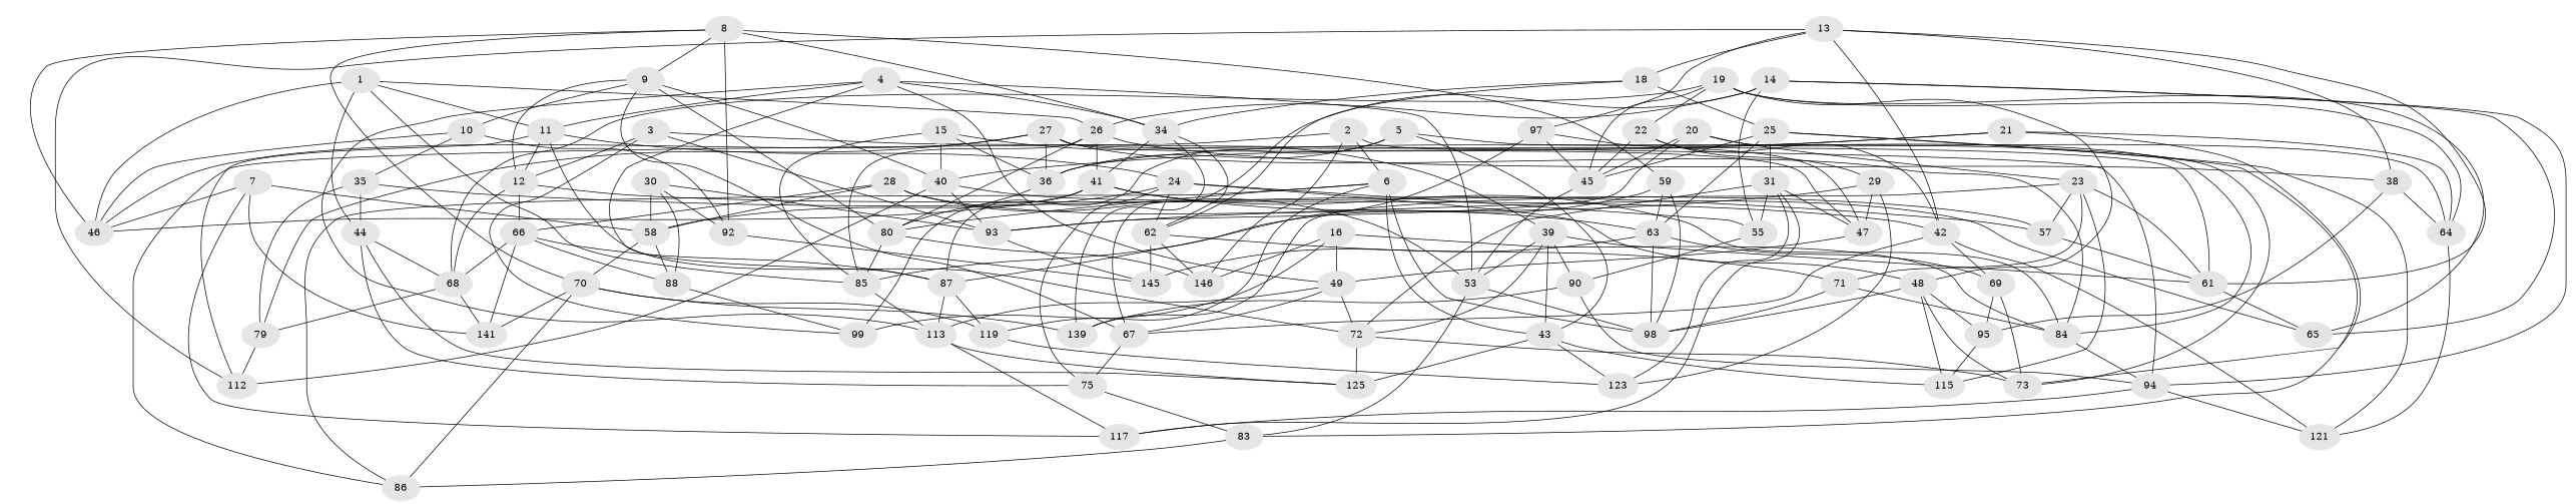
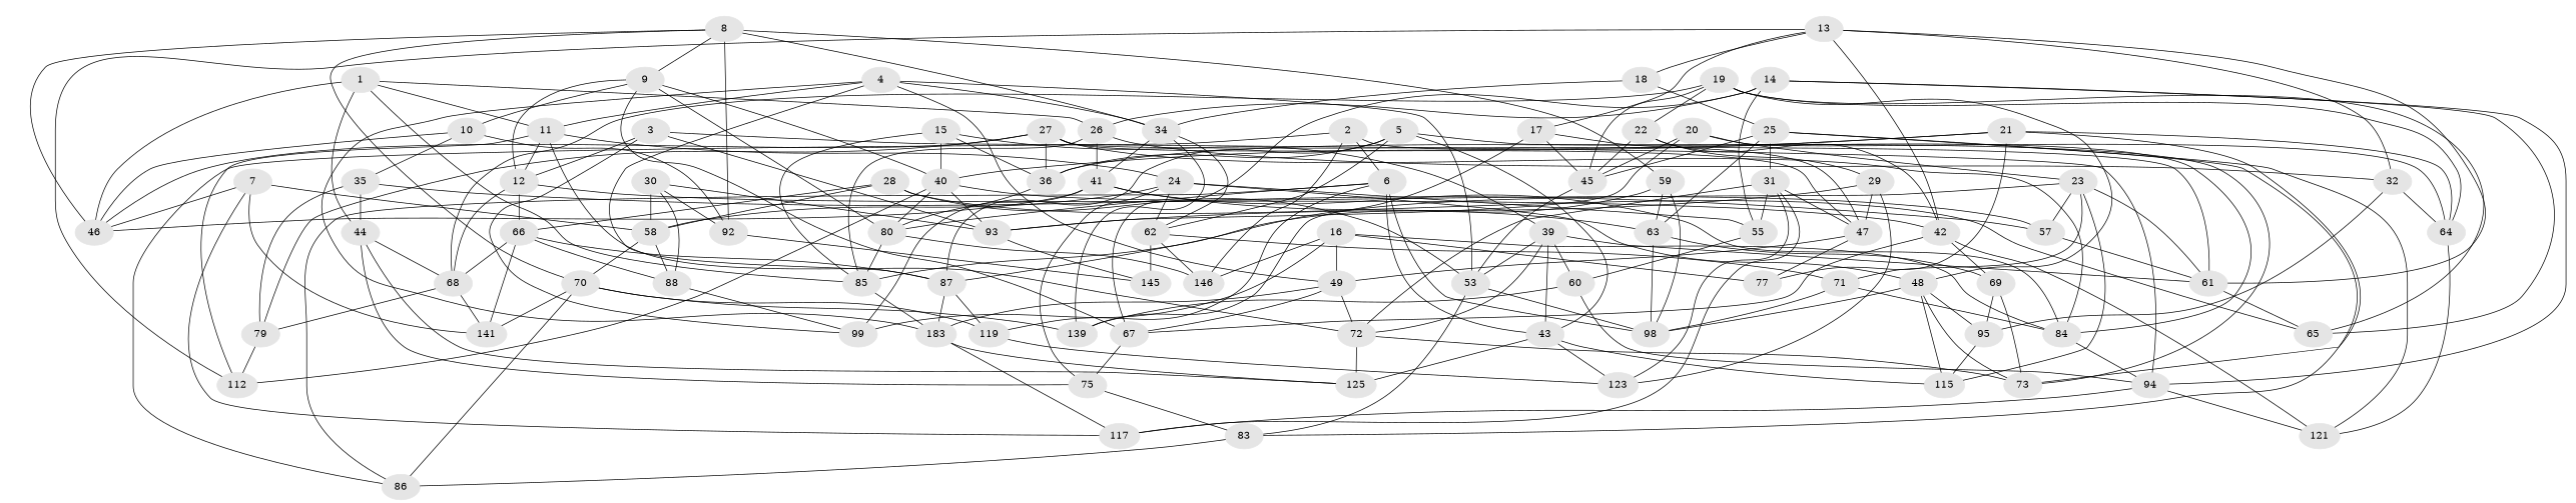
  graph {
    node [color=gray90 style=filled]
    1 [super="+134"]
    11 [super="+110"]
    26 [super="+136"]
    44 [super="+120"]
    46 [super="+78"]
    85 [super="+97"]
    12 [super="+105"]
    24 [super="+129"]
    72 [super="+76"]
    112
    80 [super="+81"]
-   32 [label=38]
+   32
    41 [super="+143"]
    68 [super="+126"]
    75
    125
-   113 [super="+133"]
+   113 [super="+133" label=183]
    6 [super="+52"]
    86
    43 [super="+104"]
    98 [super="+122"]
    119
    2
    84 [super="+111"]
    146
    94 [super="+114"]
    42 [super="+56"]
    66 [super="+106"]
    3
    93 [super="+100"]
    99
    145
    117
    121
    4 [super="+128"]
    34 [super="+124"]
    49 [super="+140"]
    53 [super="+74"]
    87 [super="+118"]
    62 [super="+89"]
    139
    67 [super="+135"]
    83
    36 [super="+127"]
    5
    73 [super="+82"]
    115
    123
    7
    58 [super="+101"]
    141
    70 [super="+102"]
    88
    8 [super="+103"]
    9 [super="+130"]
    59
    92
    10
    40 [super="+50"]
    63 [super="+137"]
    35
    57
    79
    55
    48 [super="+131"]
    69 [super="+96"]
    13 [super="+90"]
-   17 [label=97]
+   17
    18
    61 [super="+132"]
    45 [super="+108"]
    47 [super="+142"]
    25 [super="+109"]
    64 [super="+116"]
    95
    65
    14 [super="+38"]
-   60 [label=90]
+   60
    15
    39 [super="+107"]
    16 [super="+54"]
+   77
    31 [super="+33"]
    71
    19 [super="+37"]
    22
    29
    23 [super="+91"]
    20
    21 [super="+138"]
    27 [super="+51"]
    28
    30
    1 -- 11
    1 -- 26
    1 -- 44 [weight=2]
    1 -- 46
    1 -- 85
    11 -- 12
    11 -- 24
    11 -- 72
    11 -- 112
    26 -- 85
-   26 -- 80
+   40 -- 80
    26 -- 32
    26 -- 41
    44 -- 68
    44 -- 75
    44 -- 125
    85 -- 113
    12 -- 68
    12 -- 42
    12 -- 66
    24 -- 75
    24 -- 62
    24 -- 58
    24 -- 55
    24 -- 48
    72 -- 125
    72 -- 73
    80 -- 85
    80 -- 146
    32 -- 64
    32 -- 95
    41 -- 46
    41 -- 84
    41 -- 99
    41 -- 63
    68 -- 141
    68 -- 79
    75 -- 83
    113 -- 125
    113 -- 117
    6 -- 80
    6 -- 86
    6 -- 43
    6 -- 98
    6 -- 119
    43 -- 125
    43 -- 115
    43 -- 123
    119 -- 123
    2 -- 6
    2 -- 86
    2 -- 84
    2 -- 146
    84 -- 94
    94 -- 117
    94 -- 121
    42 -- 121
    42 -- 67
    42 -- 69
    66 -- 68
    66 -- 87
    66 -- 141
    66 -- 88
    3 -- 12
    3 -- 94
    3 -- 93
    3 -- 99
    93 -- 145
    4 -- 11
    4 -- 113
    4 -- 34
    4 -- 49
    4 -- 53
    4 -- 87
    34 -- 41
    34 -- 62
    34 -- 139
    49 -- 72
    49 -- 113
    49 -- 67
    53 -- 98
    53 -- 83
    87 -- 113
    87 -- 119
    62 -- 146
    62 -- 145
    62 -- 71
    67 -- 75
    83 -- 86
    36 -- 80
    5 -- 43
    5 -- 87
    5 -- 36
    5 -- 73
    7 -- 46
    7 -- 117
    7 -- 58
    7 -- 141
    58 -- 70
    58 -- 88
    70 -- 86
    70 -- 119
    70 -- 139
    70 -- 141
    88 -- 99
    8 -- 46
    8 -- 34
    8 -- 70
    8 -- 9
    8 -- 59
    8 -- 92
    9 -- 12
    9 -- 80
    9 -- 67
    9 -- 10
    9 -- 40
    59 -- 85
    59 -- 98
    59 -- 63
    92 -- 145
    10 -- 46
    10 -- 92
    10 -- 35
    40 -- 112
    40 -- 93
    40 -- 57
    63 -- 98
-   63 -- 145
    63 -- 69
    35 -- 44
    35 -- 57
    35 -- 79
    57 -- 61
    79 -- 112
    55 -- 60
    48 -- 98
    48 -- 73
    48 -- 115
    48 -- 95
    69 -- 73
    69 -- 95
    13 -- 112
    13 -- 32
    13 -- 42
    13 -- 17
    13 -- 18
    13 -- 61
    17 -- 87
    17 -- 45
    17 -- 47
    18 -- 34
-   18 -- 62
+   5 -- 62
    18 -- 25
    61 -- 65
    45 -- 53
    47 -- 49
+   47 -- 77
    25 -- 121
    25 -- 83
    25 -- 63
    25 -- 45
    25 -- 31
    64 -- 121
    95 -- 115
    14 -- 26
    14 -- 94
    14 -- 67 [weight=2]
    14 -- 55
    14 -- 65
    60 -- 94
    60 -- 139
    15 -- 85
    15 -- 36
    15 -- 40
    15 -- 39
    39 -- 72
    39 -- 43
    39 -- 53
    39 -- 61
    39 -- 60
    16 -- 84
    16 -- 146
    16 -- 99
    16 -- 49
+   16 -- 77
    31 -- 72
    31 -- 117
    31 -- 123
    31 -- 55
    31 -- 47
    71 -- 98
    71 -- 84
    19 -- 68
    19 -- 48
    19 -- 45
    19 -- 64
    19 -- 65
    19 -- 22
    22 -- 42
    22 -- 45
    22 -- 29
    29 -- 93
    29 -- 123
    29 -- 47
    23 -- 139
    23 -- 115
    23 -- 57
    23 -- 61
    23 -- 71
    20 -- 93
    20 -- 45
    20 -- 64
    20 -- 23
    21 -- 36 [weight=2]
    21 -- 73
    21 -- 40
    21 -- 64
+   21 -- 77
    27 -- 46
    27 -- 84
    27 -- 36
    27 -- 79
    27 -- 61
    27 -- 47
    28 -- 66
    28 -- 53
    28 -- 58
    28 -- 65
    30 -- 93
    30 -- 58
    30 -- 88
    30 -- 92
  }
